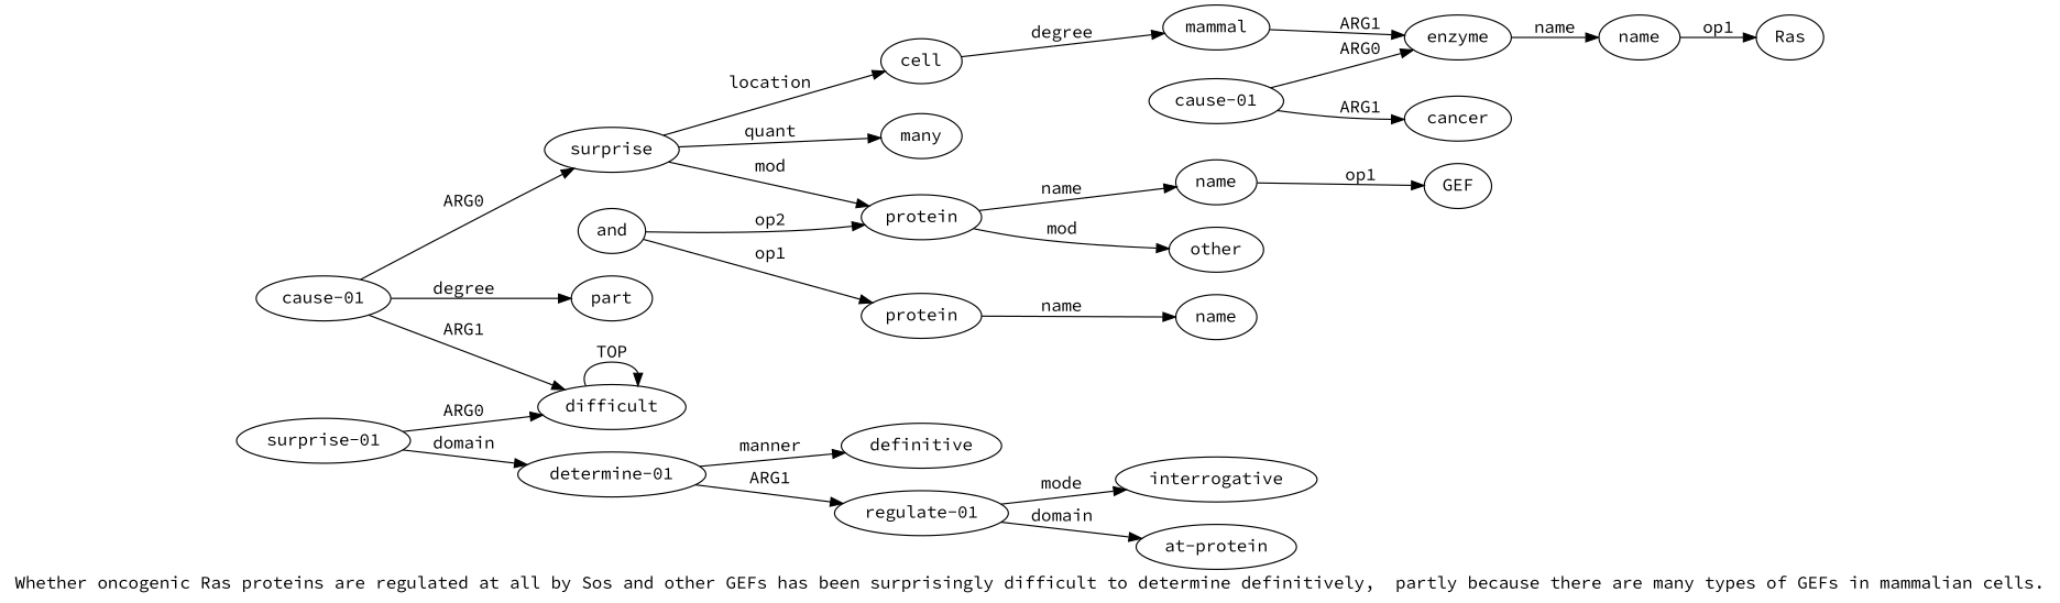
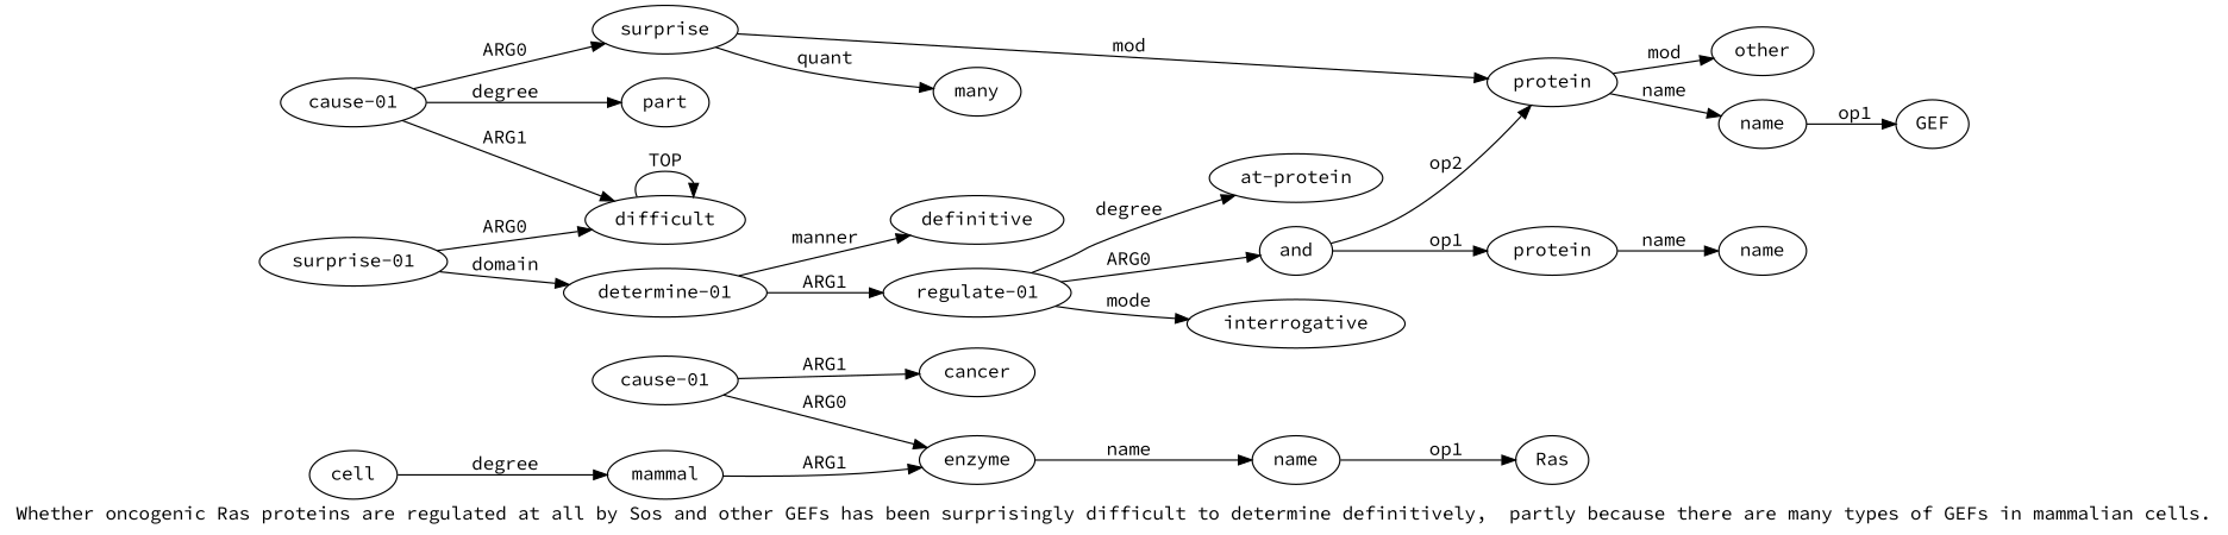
  digraph {
    fontname="Source Code Pro"
    label="Whether oncogenic Ras proteins are regulated at all by Sos and other GEFs has been surprisingly difficult to determine definitively,  partly because there are many types of GEFs in mammalian cells."
    rankdir=LR
    node [color=black fontname="Source Code Pro" gold_ind=-1 gold_label=name test_ind=-1 test_label=name]
    edge [color=black fontname="Source Code Pro" gold_label=ARG1 test_label=ARG1]
    n1 [gold_ind=20 gold_label=mammal label=mammal test_ind=20 test_label=mammal]
    n2 [gold_ind=9 gold_label=enzyme label=enzyme test_ind=9 test_label=enzyme]
    n3 [gold_ind=21 gold_label=part label=part test_ind=21 test_label=part]
    n4 [gold_label=interrogative label=interrogative test_label=interrogative]
    n5 [gold_label=GEF label=GEF test_label=GEF]
    n6 [gold_ind=15 gold_label="surprise-01" label="surprise-01" test_ind=15 test_label="surprise-01"]
    n7 [gold_ind=0 gold_label=difficult label=difficult test_ind=0 test_label=difficult]
    n8 [gold_ind=1 gold_label="determine-01" label="determine-01" test_ind=1 test_label="determine-01"]
    n9 [gold_ind=14 gold_label=definitive label=definitive test_ind=14 test_label=definitive]
    n10 [gold_ind=2 gold_label="regulate-01" label="regulate-01" test_ind=2 test_label="regulate-01"]
    n11 [gold_ind=17 gold_label=type label=surprise test_ind=17 test_label=type]
    n12 [gold_ind=19 gold_label=cell label=cell test_ind=19 test_label=cell]
    n13 [gold_ind=18 gold_label=many label=many test_ind=18 test_label=many]
    n14 [gold_ind=6 gold_label=protein label=protein test_ind=6 test_label=protein]
    n15 [gold_ind=7 label=name test_ind=7]
    n16 [gold_ind=8 gold_label=other label=other test_ind=8 test_label=other]
    n17 [gold_ind=16 gold_label="cause-01" label="cause-01" test_ind=16 test_label="cause-01"]
    n18 [gold_ind=11 gold_label="cause-01" label="cause-01" test_ind=11 test_label="cause-01"]
    n19 [gold_ind=12 gold_label=cancer label=cancer test_ind=12 test_label=cancer]
    n20 [gold_ind=10 label=name test_ind=10]
    n21 [gold_label=Ras label=Ras test_label=Ras]
    n22 [gold_ind=13 gold_label="at-all" label="at-protein" test_ind=13 test_label="at-all"]
    n23 [gold_ind=3 gold_label=and label=and test_ind=3 test_label=and]
    n24 [gold_ind=4 gold_label=protein label=protein test_ind=4 test_label=protein]
    n25 [gold_ind=5 label=name test_ind=5]
    n1 -> n2 [label=ARG1]
    n2 -> n20 [gold_label=name label=name test_label=name]
    n6 -> n7 [gold_label=ARG0 label=ARG0 test_label=ARG0]
    n6 -> n8 [gold_label=domain label=domain test_label=domain]
    n7 -> n7 [gold_label=TOP label=TOP test_label=TOP]
    n8 -> n9 [gold_label=manner label=manner test_label=manner]
    n8 -> n10 [label=ARG1]
    n10 -> n4 [gold_label=mode label=mode test_label=mode]
-   n10 -> n22 [gold_label=degree label=domain test_label=degree]
-   n11 -> n12 [gold_label=location label=location test_label=location]
+   n10 -> n22 [gold_label=degree label=degree test_label=degree]
+   n10 -> n23 [gold_label=ARG0 label=ARG0 test_label=ARG0]
    n11 -> n13 [gold_label=quant label=quant test_label=quant]
    n11 -> n14 [gold_label=mod label=mod test_label=mod]
    n12 -> n1 [gold_label=mod label=degree test_label=mod]
    n14 -> n15 [gold_label=name label=name test_label=name]
    n14 -> n16 [gold_label=mod label=mod test_label=mod]
    n15 -> n5 [gold_label=op1 label=op1 test_label=op1]
    n17 -> n3 [gold_label=degree label=degree test_label=degree]
    n17 -> n7 [label=ARG1]
    n17 -> n11 [gold_label=ARG0 label=ARG0 test_label=ARG0]
    n18 -> n2 [gold_label=ARG0 label=ARG0 test_label=ARG0]
    n18 -> n19 [label=ARG1]
    n20 -> n21 [gold_label=op1 label=op1 test_label=op1]
    n23 -> n14 [gold_label=op2 label=op2 test_label=op2]
    n23 -> n24 [gold_label=op1 label=op1 test_label=op1]
    n24 -> n25 [gold_label=name label=name test_label=name]
  }
